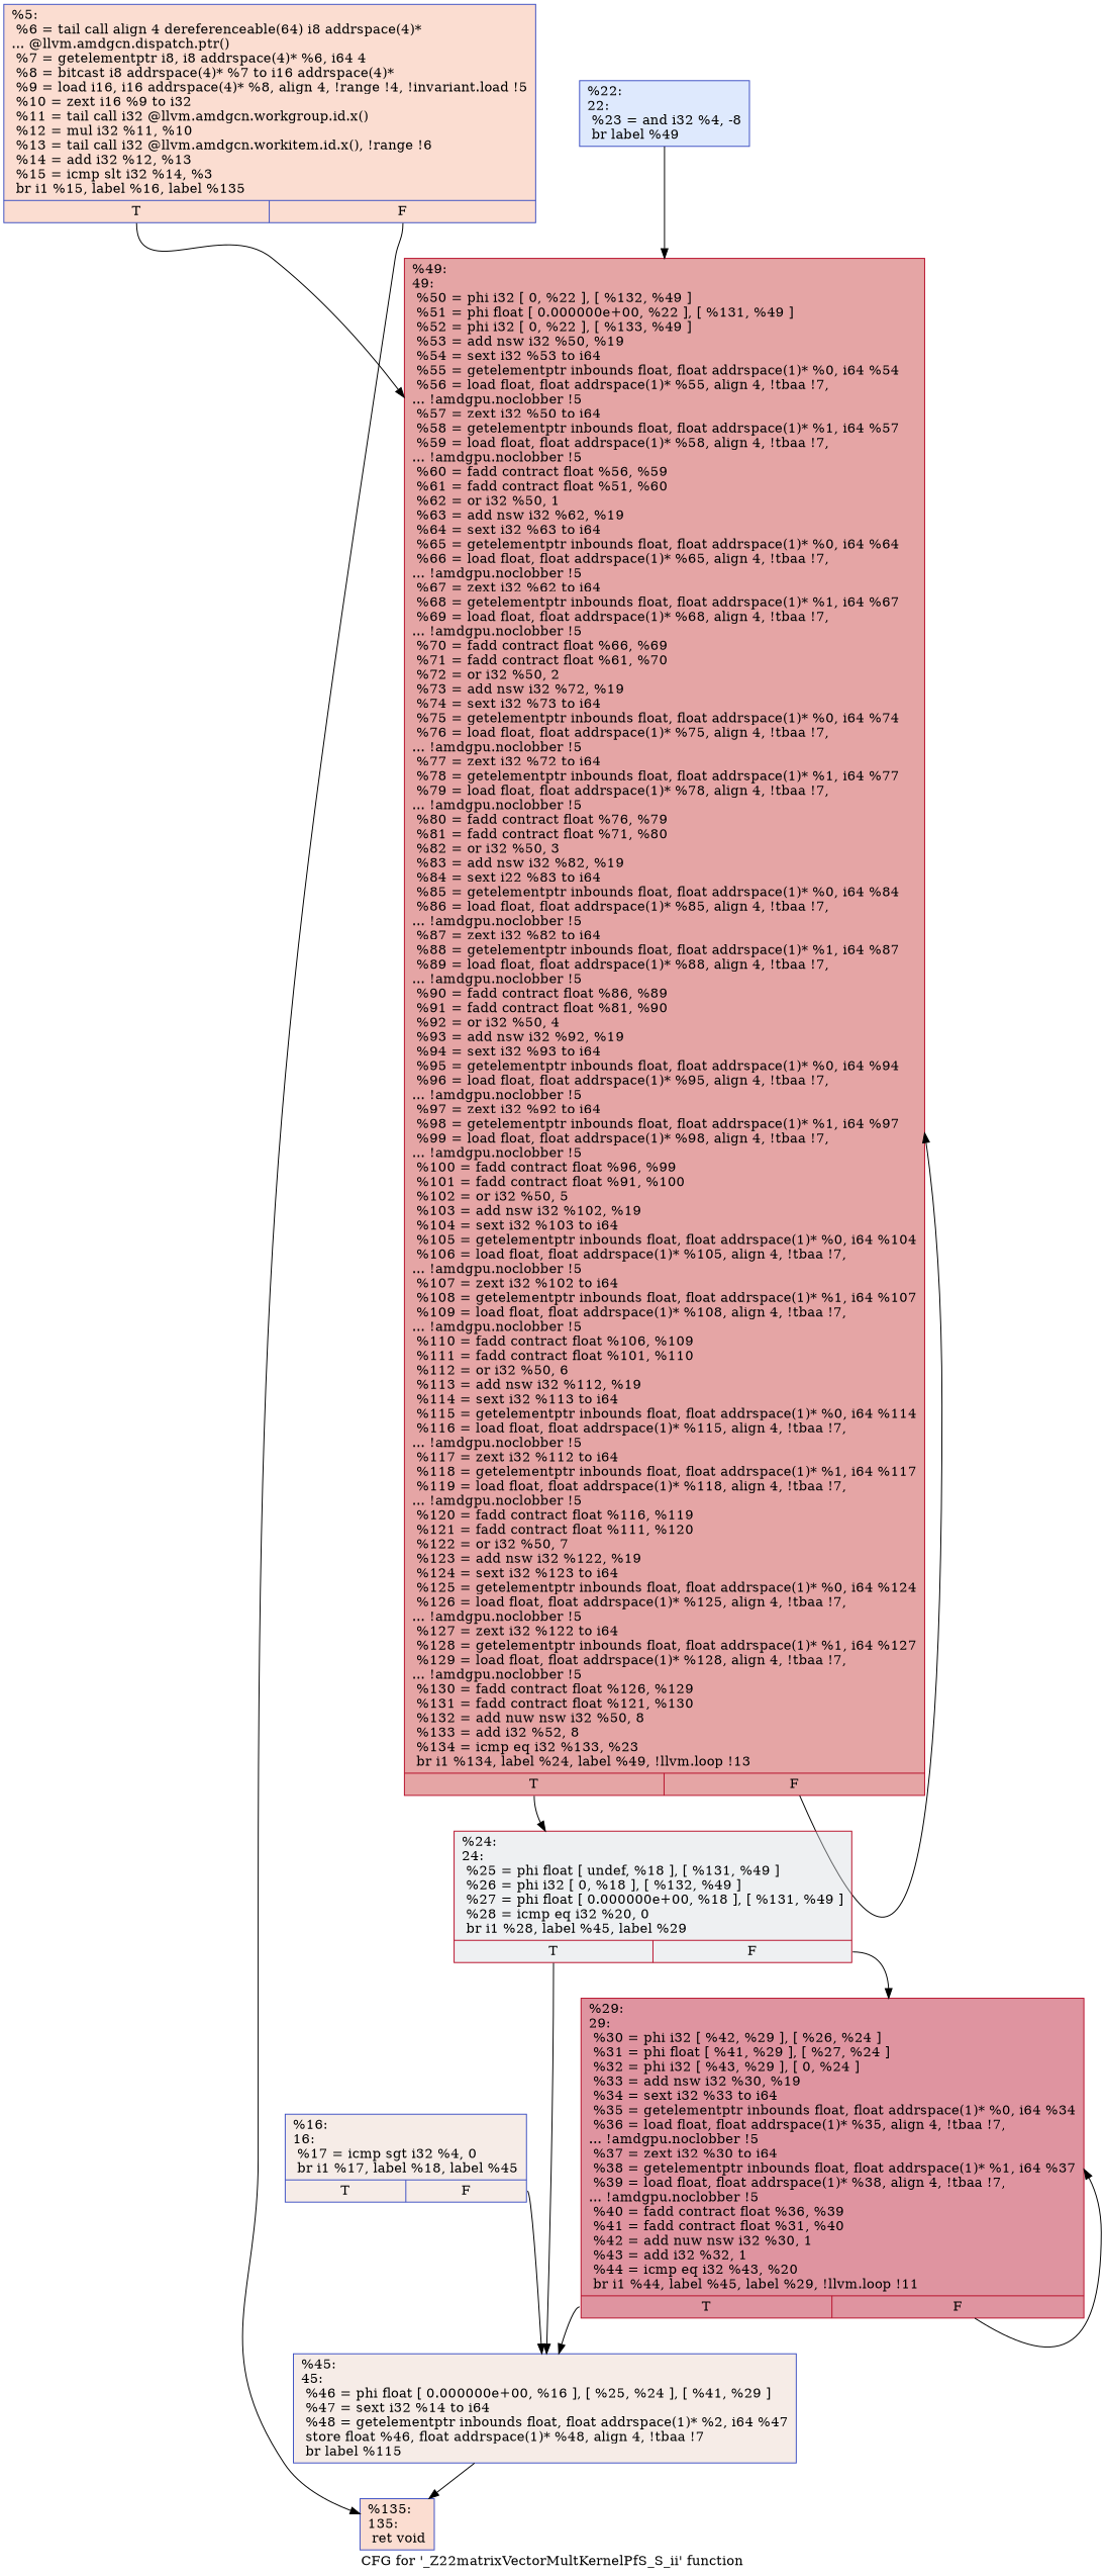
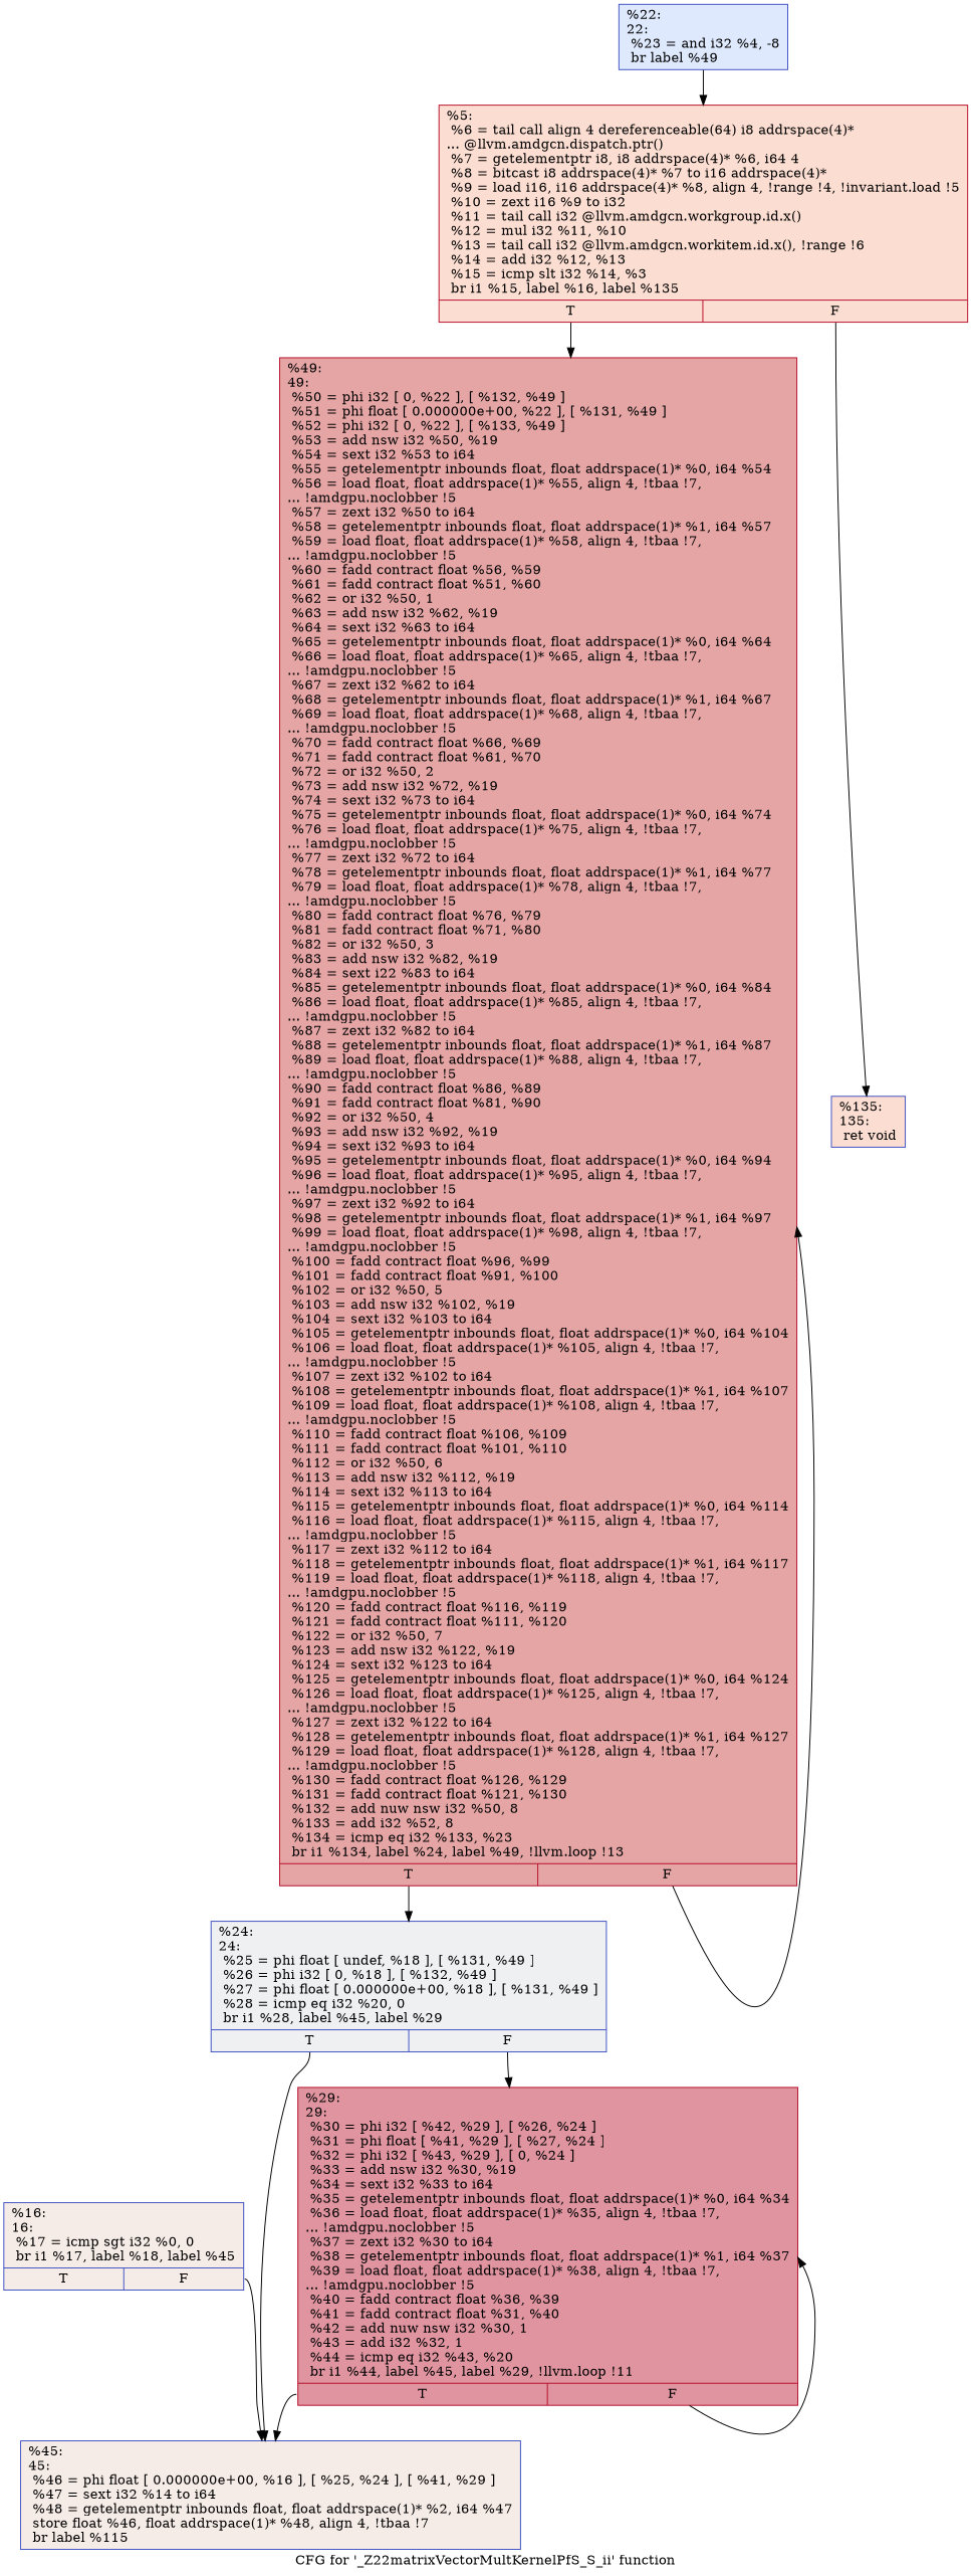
  digraph {
    label="CFG for '_Z22matrixVectorMultKernelPfS_S_ii' function"
    node [color="#3d50c3ff" fillcolor="#f7b39670" shape=record style=filled]
    edge [tailport=s0]
-   n1 [label="{%5:\l  %6 = tail call align 4 dereferenceable(64) i8 addrspace(4)*\l... @llvm.amdgcn.dispatch.ptr()\l  %7 = getelementptr i8, i8 addrspace(4)* %6, i64 4\l  %8 = bitcast i8 addrspace(4)* %7 to i16 addrspace(4)*\l  %9 = load i16, i16 addrspace(4)* %8, align 4, !range !4, !invariant.load !5\l  %10 = zext i16 %9 to i32\l  %11 = tail call i32 @llvm.amdgcn.workgroup.id.x()\l  %12 = mul i32 %11, %10\l  %13 = tail call i32 @llvm.amdgcn.workitem.id.x(), !range !6\l  %14 = add i32 %12, %13\l  %15 = icmp slt i32 %14, %3\l  br i1 %15, label %16, label %135\l|{<s0>T|<s1>F}}"]
+   n1 [color="#b70d28ff" label="{%5:\l  %6 = tail call align 4 dereferenceable(64) i8 addrspace(4)*\l... @llvm.amdgcn.dispatch.ptr()\l  %7 = getelementptr i8, i8 addrspace(4)* %6, i64 4\l  %8 = bitcast i8 addrspace(4)* %7 to i16 addrspace(4)*\l  %9 = load i16, i16 addrspace(4)* %8, align 4, !range !4, !invariant.load !5\l  %10 = zext i16 %9 to i32\l  %11 = tail call i32 @llvm.amdgcn.workgroup.id.x()\l  %12 = mul i32 %11, %10\l  %13 = tail call i32 @llvm.amdgcn.workitem.id.x(), !range !6\l  %14 = add i32 %12, %13\l  %15 = icmp slt i32 %14, %3\l  br i1 %15, label %16, label %135\l|{<s0>T|<s1>F}}"]
    n2 [label="{%135:\l135:                                              \l  ret void\l}"]
    n3 [color="#b70d28ff" fillcolor="#c5333470" label="{%49:\l49:                                               \l  %50 = phi i32 [ 0, %22 ], [ %132, %49 ]\l  %51 = phi float [ 0.000000e+00, %22 ], [ %131, %49 ]\l  %52 = phi i32 [ 0, %22 ], [ %133, %49 ]\l  %53 = add nsw i32 %50, %19\l  %54 = sext i32 %53 to i64\l  %55 = getelementptr inbounds float, float addrspace(1)* %0, i64 %54\l  %56 = load float, float addrspace(1)* %55, align 4, !tbaa !7,\l... !amdgpu.noclobber !5\l  %57 = zext i32 %50 to i64\l  %58 = getelementptr inbounds float, float addrspace(1)* %1, i64 %57\l  %59 = load float, float addrspace(1)* %58, align 4, !tbaa !7,\l... !amdgpu.noclobber !5\l  %60 = fadd contract float %56, %59\l  %61 = fadd contract float %51, %60\l  %62 = or i32 %50, 1\l  %63 = add nsw i32 %62, %19\l  %64 = sext i32 %63 to i64\l  %65 = getelementptr inbounds float, float addrspace(1)* %0, i64 %64\l  %66 = load float, float addrspace(1)* %65, align 4, !tbaa !7,\l... !amdgpu.noclobber !5\l  %67 = zext i32 %62 to i64\l  %68 = getelementptr inbounds float, float addrspace(1)* %1, i64 %67\l  %69 = load float, float addrspace(1)* %68, align 4, !tbaa !7,\l... !amdgpu.noclobber !5\l  %70 = fadd contract float %66, %69\l  %71 = fadd contract float %61, %70\l  %72 = or i32 %50, 2\l  %73 = add nsw i32 %72, %19\l  %74 = sext i32 %73 to i64\l  %75 = getelementptr inbounds float, float addrspace(1)* %0, i64 %74\l  %76 = load float, float addrspace(1)* %75, align 4, !tbaa !7,\l... !amdgpu.noclobber !5\l  %77 = zext i32 %72 to i64\l  %78 = getelementptr inbounds float, float addrspace(1)* %1, i64 %77\l  %79 = load float, float addrspace(1)* %78, align 4, !tbaa !7,\l... !amdgpu.noclobber !5\l  %80 = fadd contract float %76, %79\l  %81 = fadd contract float %71, %80\l  %82 = or i32 %50, 3\l  %83 = add nsw i32 %82, %19\l  %84 = sext i22 %83 to i64\l  %85 = getelementptr inbounds float, float addrspace(1)* %0, i64 %84\l  %86 = load float, float addrspace(1)* %85, align 4, !tbaa !7,\l... !amdgpu.noclobber !5\l  %87 = zext i32 %82 to i64\l  %88 = getelementptr inbounds float, float addrspace(1)* %1, i64 %87\l  %89 = load float, float addrspace(1)* %88, align 4, !tbaa !7,\l... !amdgpu.noclobber !5\l  %90 = fadd contract float %86, %89\l  %91 = fadd contract float %81, %90\l  %92 = or i32 %50, 4\l  %93 = add nsw i32 %92, %19\l  %94 = sext i32 %93 to i64\l  %95 = getelementptr inbounds float, float addrspace(1)* %0, i64 %94\l  %96 = load float, float addrspace(1)* %95, align 4, !tbaa !7,\l... !amdgpu.noclobber !5\l  %97 = zext i32 %92 to i64\l  %98 = getelementptr inbounds float, float addrspace(1)* %1, i64 %97\l  %99 = load float, float addrspace(1)* %98, align 4, !tbaa !7,\l... !amdgpu.noclobber !5\l  %100 = fadd contract float %96, %99\l  %101 = fadd contract float %91, %100\l  %102 = or i32 %50, 5\l  %103 = add nsw i32 %102, %19\l  %104 = sext i32 %103 to i64\l  %105 = getelementptr inbounds float, float addrspace(1)* %0, i64 %104\l  %106 = load float, float addrspace(1)* %105, align 4, !tbaa !7,\l... !amdgpu.noclobber !5\l  %107 = zext i32 %102 to i64\l  %108 = getelementptr inbounds float, float addrspace(1)* %1, i64 %107\l  %109 = load float, float addrspace(1)* %108, align 4, !tbaa !7,\l... !amdgpu.noclobber !5\l  %110 = fadd contract float %106, %109\l  %111 = fadd contract float %101, %110\l  %112 = or i32 %50, 6\l  %113 = add nsw i32 %112, %19\l  %114 = sext i32 %113 to i64\l  %115 = getelementptr inbounds float, float addrspace(1)* %0, i64 %114\l  %116 = load float, float addrspace(1)* %115, align 4, !tbaa !7,\l... !amdgpu.noclobber !5\l  %117 = zext i32 %112 to i64\l  %118 = getelementptr inbounds float, float addrspace(1)* %1, i64 %117\l  %119 = load float, float addrspace(1)* %118, align 4, !tbaa !7,\l... !amdgpu.noclobber !5\l  %120 = fadd contract float %116, %119\l  %121 = fadd contract float %111, %120\l  %122 = or i32 %50, 7\l  %123 = add nsw i32 %122, %19\l  %124 = sext i32 %123 to i64\l  %125 = getelementptr inbounds float, float addrspace(1)* %0, i64 %124\l  %126 = load float, float addrspace(1)* %125, align 4, !tbaa !7,\l... !amdgpu.noclobber !5\l  %127 = zext i32 %122 to i64\l  %128 = getelementptr inbounds float, float addrspace(1)* %1, i64 %127\l  %129 = load float, float addrspace(1)* %128, align 4, !tbaa !7,\l... !amdgpu.noclobber !5\l  %130 = fadd contract float %126, %129\l  %131 = fadd contract float %121, %130\l  %132 = add nuw nsw i32 %50, 8\l  %133 = add i32 %52, 8\l  %134 = icmp eq i32 %133, %23\l  br i1 %134, label %24, label %49, !llvm.loop !13\l|{<s0>T|<s1>F}}"]
-   n4 [fillcolor="#ead5c970" label="{%16:\l16:                                               \l  %17 = icmp sgt i32 %4, 0\l  br i1 %17, label %18, label %45\l|{<s0>T|<s1>F}}"]
+   n4 [fillcolor="#ead5c970" label="{%16:\l16:                                               \l  %17 = icmp sgt i32 %0, 0\l  br i1 %17, label %18, label %45\l|{<s0>T|<s1>F}}"]
    n5 [fillcolor="#ead5c970" label="{%45:\l45:                                               \l  %46 = phi float [ 0.000000e+00, %16 ], [ %25, %24 ], [ %41, %29 ]\l  %47 = sext i32 %14 to i64\l  %48 = getelementptr inbounds float, float addrspace(1)* %2, i64 %47\l  store float %46, float addrspace(1)* %48, align 4, !tbaa !7\l  br label %115\l}"]
-   n6 [color="#b70d28ff" fillcolor="#d9dce170" label="{%24:\l24:                                               \l  %25 = phi float [ undef, %18 ], [ %131, %49 ]\l  %26 = phi i32 [ 0, %18 ], [ %132, %49 ]\l  %27 = phi float [ 0.000000e+00, %18 ], [ %131, %49 ]\l  %28 = icmp eq i32 %20, 0\l  br i1 %28, label %45, label %29\l|{<s0>T|<s1>F}}"]
+   n6 [fillcolor="#d9dce170" label="{%24:\l24:                                               \l  %25 = phi float [ undef, %18 ], [ %131, %49 ]\l  %26 = phi i32 [ 0, %18 ], [ %132, %49 ]\l  %27 = phi float [ 0.000000e+00, %18 ], [ %131, %49 ]\l  %28 = icmp eq i32 %20, 0\l  br i1 %28, label %45, label %29\l|{<s0>T|<s1>F}}"]
    n7 [color="#b70d28ff" fillcolor="#b70d2870" label="{%29:\l29:                                               \l  %30 = phi i32 [ %42, %29 ], [ %26, %24 ]\l  %31 = phi float [ %41, %29 ], [ %27, %24 ]\l  %32 = phi i32 [ %43, %29 ], [ 0, %24 ]\l  %33 = add nsw i32 %30, %19\l  %34 = sext i32 %33 to i64\l  %35 = getelementptr inbounds float, float addrspace(1)* %0, i64 %34\l  %36 = load float, float addrspace(1)* %35, align 4, !tbaa !7,\l... !amdgpu.noclobber !5\l  %37 = zext i32 %30 to i64\l  %38 = getelementptr inbounds float, float addrspace(1)* %1, i64 %37\l  %39 = load float, float addrspace(1)* %38, align 4, !tbaa !7,\l... !amdgpu.noclobber !5\l  %40 = fadd contract float %36, %39\l  %41 = fadd contract float %31, %40\l  %42 = add nuw nsw i32 %30, 1\l  %43 = add i32 %32, 1\l  %44 = icmp eq i32 %43, %20\l  br i1 %44, label %45, label %29, !llvm.loop !11\l|{<s0>T|<s1>F}}"]
    n8 [fillcolor="#b5cdfa70" label="{%22:\l22:                                               \l  %23 = and i32 %4, -8\l  br label %49\l}"]
    n1 -> n2 [tailport=s1]
    n1 -> n3
    n3 -> n3 [tailport=s1]
    n3 -> n6
    n4 -> n5 [tailport=s1]
-   n5 -> n2
    n6 -> n5
    n6 -> n7 [tailport=s1]
    n7 -> n5
    n7 -> n7 [tailport=s1]
-   n8 -> n3
+   n8 -> n1
  }
